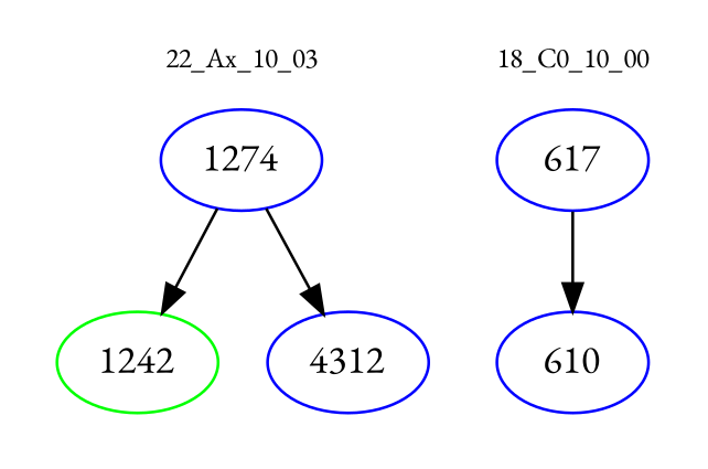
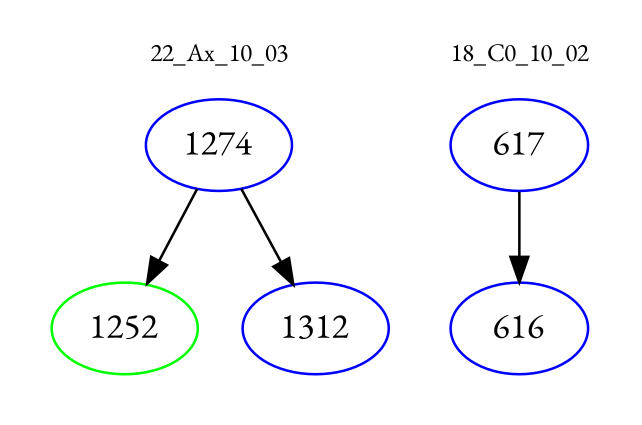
  digraph {
    fontname="EB Garamond"
    node [color=blue fontname="EB Garamond"]
    edge [color=black fontname="EB Garamond"]
    n1 [label=1274]
-   n2 [color=green label=1242]
-   n3 [label=4312]
+   n2 [color=green label=1252]
+   n3 [label=1312]
    n4 [label=617]
-   n5 [label=610]
+   n5 [label=616]
    subgraph cluster_1 {
      color=white
      fontsize=10
      label="22_Ax_10_03"
      n1
      n2
      n3
    }
    subgraph cluster_2 {
      color=white
      fontsize=10
-     label="18_C0_10_00"
+     label="18_C0_10_02"
      n4
      n5
    }
    n1 -> n2
    n1 -> n3
    n4 -> n5
  }
